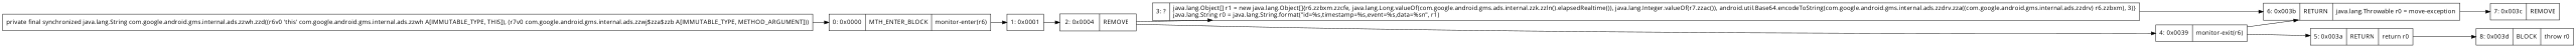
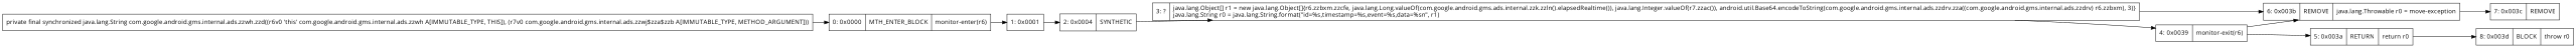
  digraph {
    fontname="Open Sans"
    rankdir=LR
    node [fontname="Open Sans" shape=record]
    edge [fontname="Open Sans"]
    n1 [label="{0\:\ 0x0000|MTH_ENTER_BLOCK\l|monitor\-enter(r6)\l}"]
    n2 [label="{1\:\ 0x0001}"]
-   n3 [label="{2\:\ 0x0004|REMOVE\l}"]
+   n3 [label="{2\:\ 0x0004|SYNTHETIC\l}"]
    n4 [label="{3\:\ ?|java.lang.Object[] r1 = new java.lang.Object[]\{r6.zzbxm.zzcfe, java.lang.Long.valueOf(com.google.android.gms.ads.internal.zzk.zzln().elapsedRealtime()), java.lang.Integer.valueOf(r7.zzac()), android.util.Base64.encodeToString(com.google.android.gms.internal.ads.zzdrv.zza((com.google.android.gms.internal.ads.zzdrv) r6.zzbxm), 3)\}\ljava.lang.String r0 = java.lang.String.format(\"id=%s,timestamp=%s,event=%s,data=%sn\", r1)\l}"]
-   n5 [label="{6\:\ 0x003b|RETURN\l|java.lang.Throwable r0 = move\-exception\l}"]
+   n5 [label="{6\:\ 0x003b|REMOVE\l|java.lang.Throwable r0 = move\-exception\l}"]
    n6 [label="{4\:\ 0x0039|monitor\-exit(r6)\l}"]
    n7 [label="{7\:\ 0x003c|REMOVE\l}"]
    n8 [label="{5\:\ 0x003a|RETURN\l|return r0\l}"]
    n9 [label="{8\:\ 0x003d|BLOCK\l|throw r0\l}"]
    n10 [label="{private final synchronized java.lang.String com.google.android.gms.internal.ads.zzwh.zzd((r6v0 'this' com.google.android.gms.internal.ads.zzwh A[IMMUTABLE_TYPE, THIS]), (r7v0 com.google.android.gms.internal.ads.zzwj$zza$zzb A[IMMUTABLE_TYPE, METHOD_ARGUMENT])) }"]
    n1 -> n2
    n2 -> n3
    n3 -> n4
    n4 -> n5
-   n3 -> n6
+   n4 -> n6
    n5 -> n7
    n6 -> n5
    n6 -> n8
    n8 -> n9
    n10 -> n1
  }
